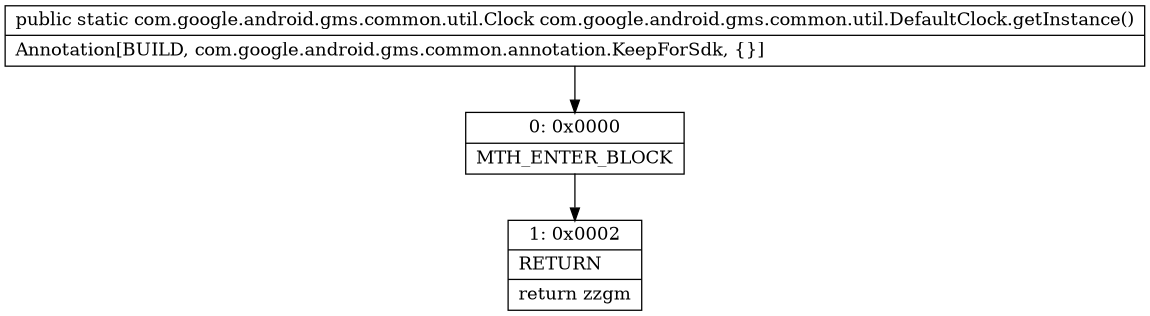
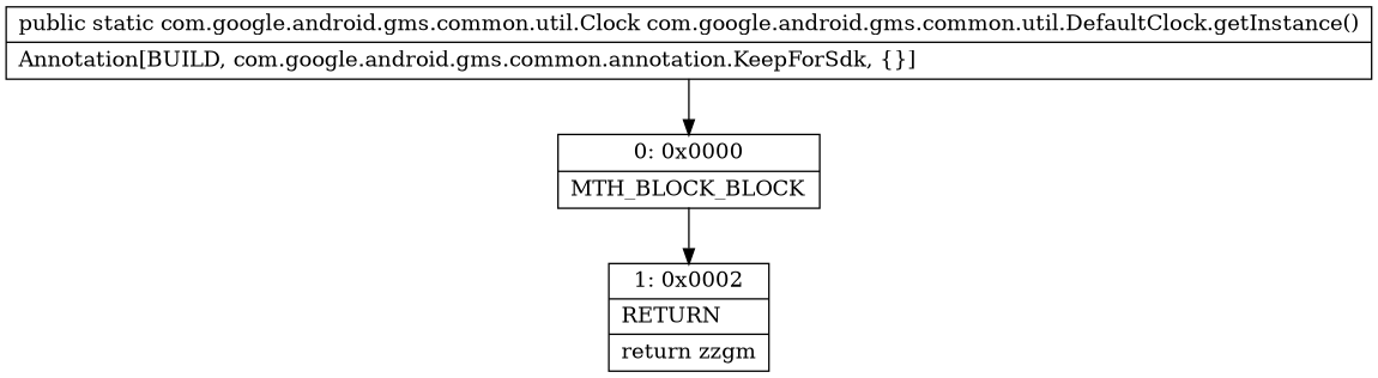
  digraph {
    node [shape=record]
-   n1 [label="{0\:\ 0x0000|MTH_ENTER_BLOCK\l}"]
+   n1 [label="{0\:\ 0x0000|MTH_BLOCK_BLOCK\l}"]
    n2 [label="{1\:\ 0x0002|RETURN\l|return zzgm\l}"]
    n3 [label="{public static com.google.android.gms.common.util.Clock com.google.android.gms.common.util.DefaultClock.getInstance()  | Annotation[BUILD, com.google.android.gms.common.annotation.KeepForSdk, \{\}]\l}"]
    n1 -> n2
    n3 -> n1
  }
